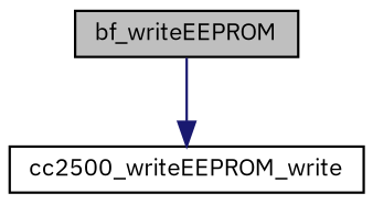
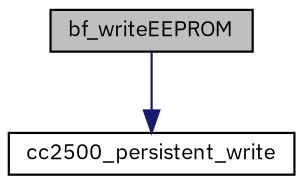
  digraph {
    rankdir=TB
    fontname="IBM Plex Sans"
    node [color=black fontname="IBM Plex Sans" fontsize=10 shape=record style=filled]
    n1 [fillcolor=grey75 fontcolor=black height=0.2 label=bf_writeEEPROM width=0.4]
-   n2 [fillcolor=white height=0.2 label=cc2500_writeEEPROM_write width=0.4]
+   n2 [fillcolor=white height=0.2 label=cc2500_persistent_write width=0.4]
    n1 -> n2 [color=midnightblue fontname="IBM Plex Sans" fontsize=10 labelfontname=FreeSans labelfontsize=10 style=solid]
  }
